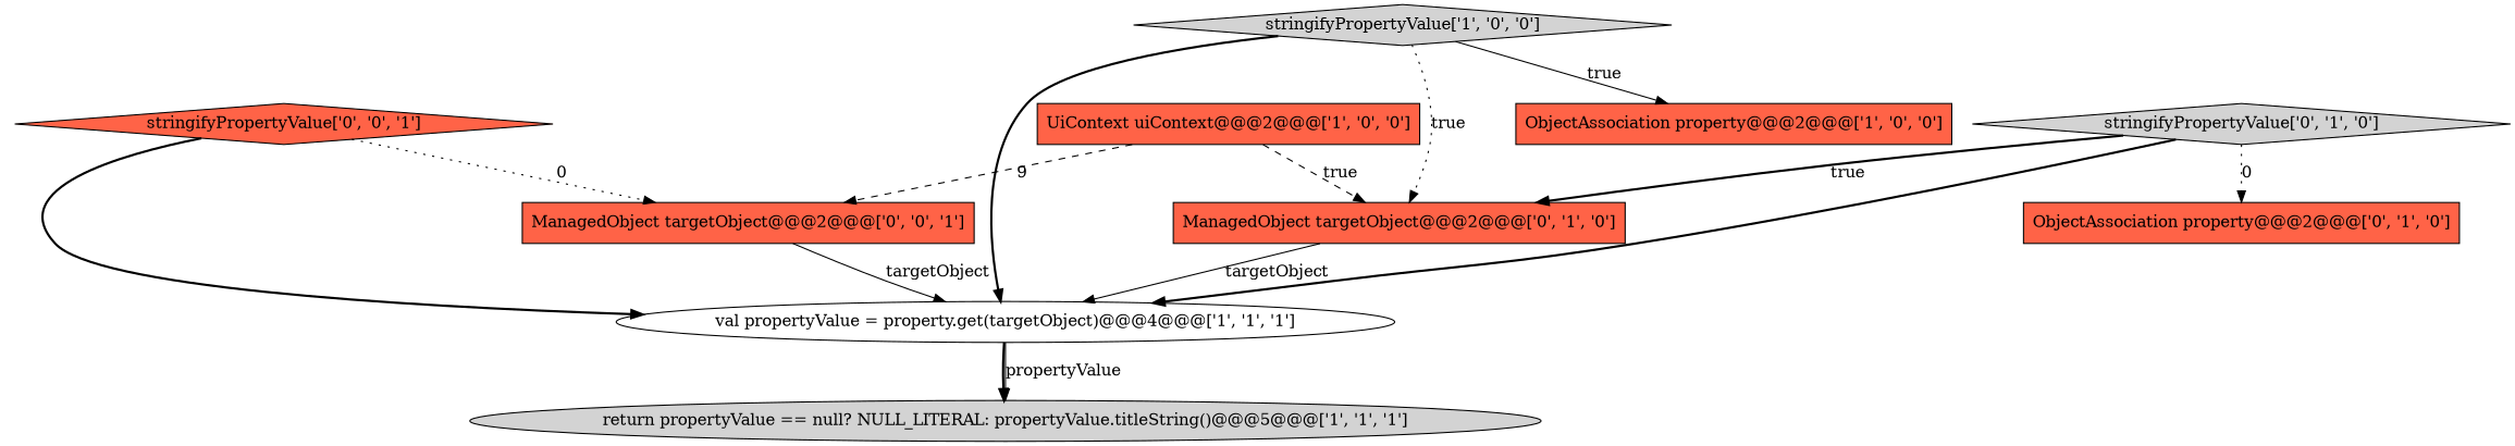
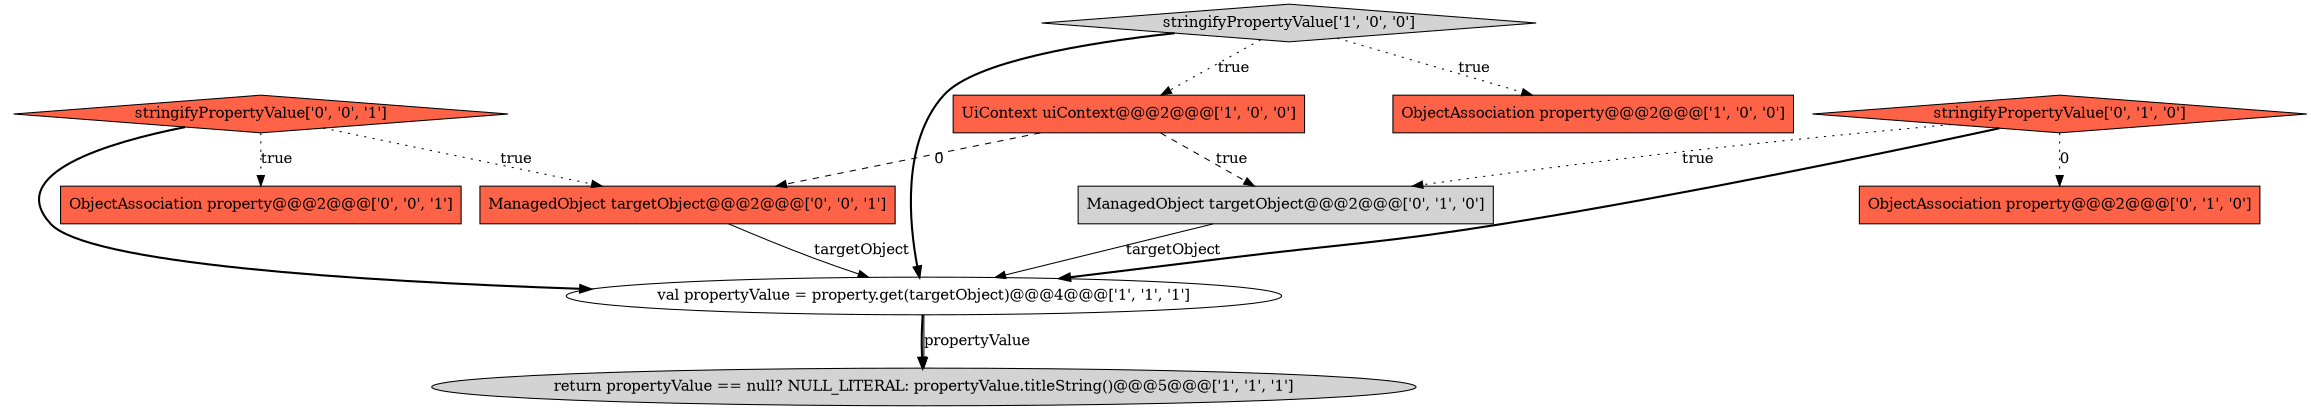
  digraph {
    node [fillcolor=tomato shape=box style=filled]
    edge [style=dotted]
+   n1 [label="ObjectAssociation property@@@2@@@['0', '0', '1']"]
    n2 [fillcolor=white label="val propertyValue = property.get(targetObject)@@@4@@@['1', '1', '1']" shape=ellipse]
    n3 [fillcolor=lightgray label="return propertyValue == null? NULL_LITERAL: propertyValue.titleString()@@@5@@@['1', '1', '1']" shape=ellipse]
    n4 [label="UiContext uiContext@@@2@@@['1', '0', '0']"]
    n5 [label="ManagedObject targetObject@@@2@@@['0', '0', '1']"]
-   n6 [label="ManagedObject targetObject@@@2@@@['0', '1', '0']"]
+   n6 [fillcolor=lightgray label="ManagedObject targetObject@@@2@@@['0', '1', '0']"]
    n7 [fillcolor=lightgray label="stringifyPropertyValue['1', '0', '0']" shape=diamond]
    n8 [label="ObjectAssociation property@@@2@@@['1', '0', '0']"]
    n9 [label="stringifyPropertyValue['0', '0', '1']" shape=diamond]
    n10 [label="ObjectAssociation property@@@2@@@['0', '1', '0']"]
-   n11 [fillcolor=lightgray label="stringifyPropertyValue['0', '1', '0']" shape=diamond]
+   n11 [label="stringifyPropertyValue['0', '1', '0']" shape=diamond]
    n2 -> n3 [style=bold]
    n2 -> n3 [label=propertyValue style=solid]
-   n4 -> n5 [label=9 style=dashed]
+   n4 -> n5 [label=0 style=dashed]
    n4 -> n6 [label=true style=dashed]
    n5 -> n2 [label=targetObject style=solid]
    n6 -> n2 [label=targetObject style=solid]
    n7 -> n2 [style=bold]
-   n7 -> n6 [label=true]
-   n7 -> n8 [label=true style=solid]
+   n7 -> n4 [label=true]
+   n7 -> n8 [label=true]
+   n9 -> n1 [label=true]
    n9 -> n2 [style=bold]
-   n9 -> n5 [label=0]
+   n9 -> n5 [label=true]
    n11 -> n2 [style=bold]
-   n11 -> n6 [label=true style=bold]
+   n11 -> n6 [label=true]
    n11 -> n10 [label=0]
  }
